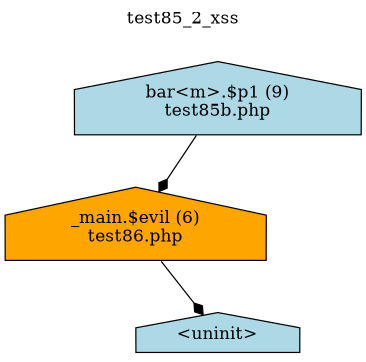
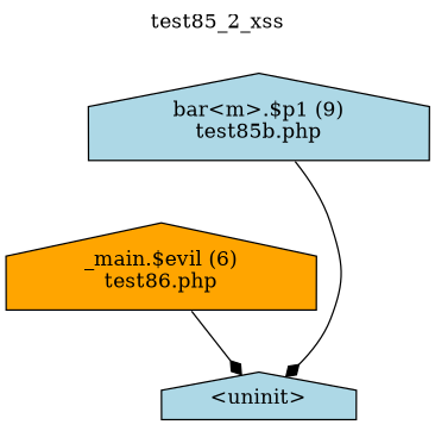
  digraph {
    label=test85_2_xss
    labelloc=t
    node [fillcolor=lightblue shape=house style=filled]
    edge [arrowhead=diamond]
    n1 [label="bar<m>.$p1 (9)\ntest85b.php"]
    n2 [fillcolor=orange label="_main.$evil (6)\ntest86.php"]
    n3 [label="<uninit>"]
-   n1 -> n2
+   n1 -> n3
    n2 -> n3
  }
